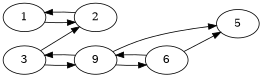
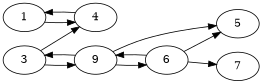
  digraph {
    rankdir=LR
    1
-   2
+   2 [label=4]
    3
    n4 [label=9]
    5
    6
+   7
    1 -> 2
    2 -> 1
    3 -> 2
    3 -> n4
    n4 -> 3
    n4 -> 5
    n4 -> 6
    6 -> n4
    6 -> 5
+   6 -> 7
  }
